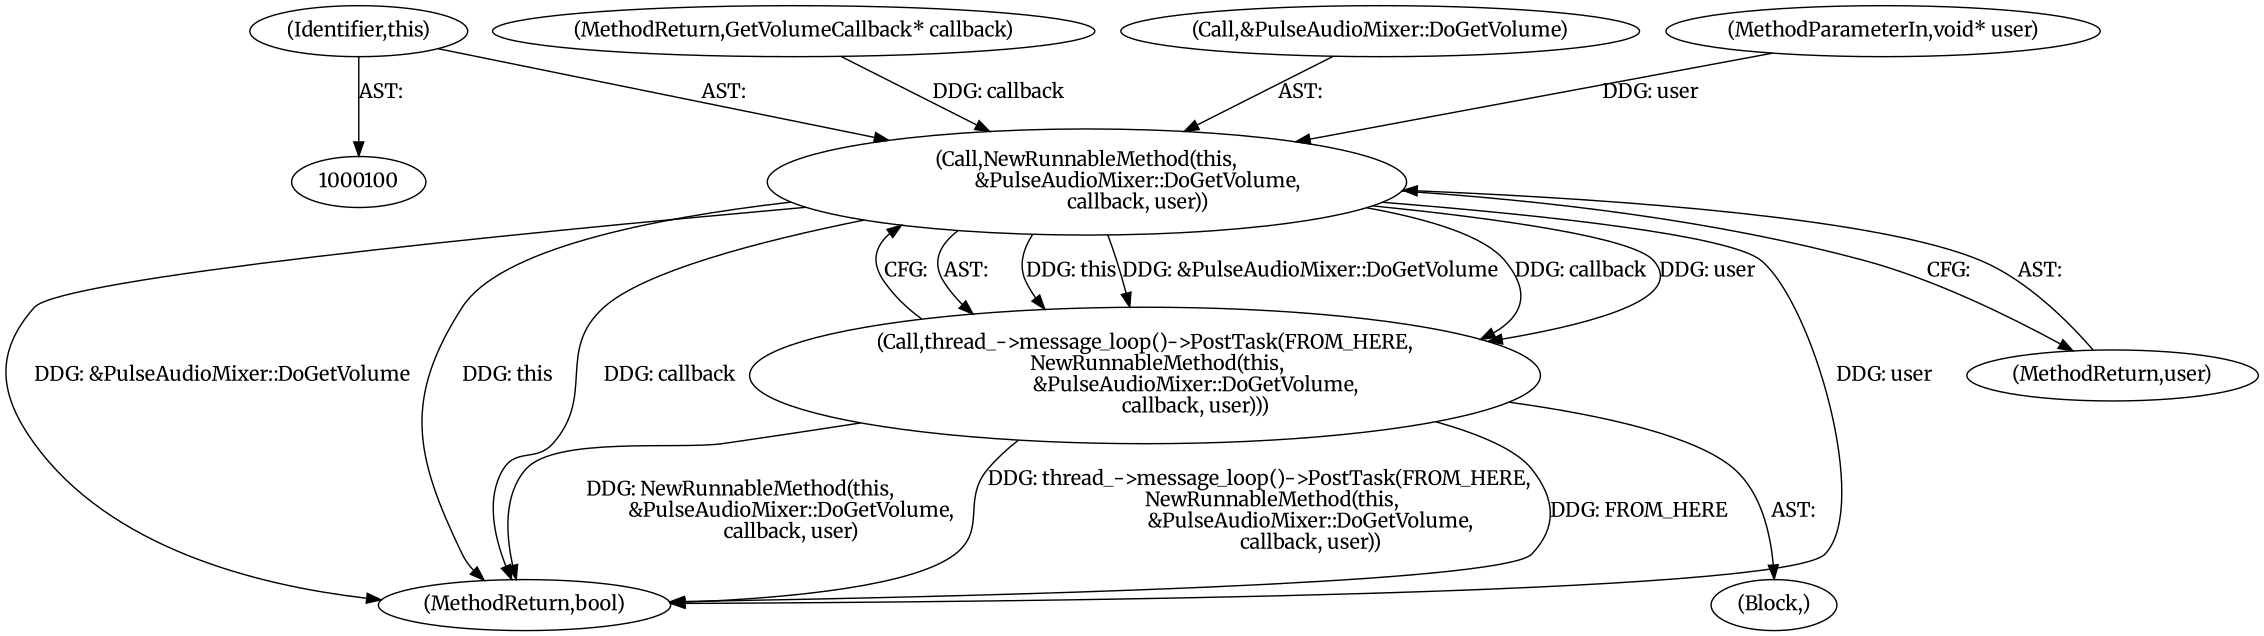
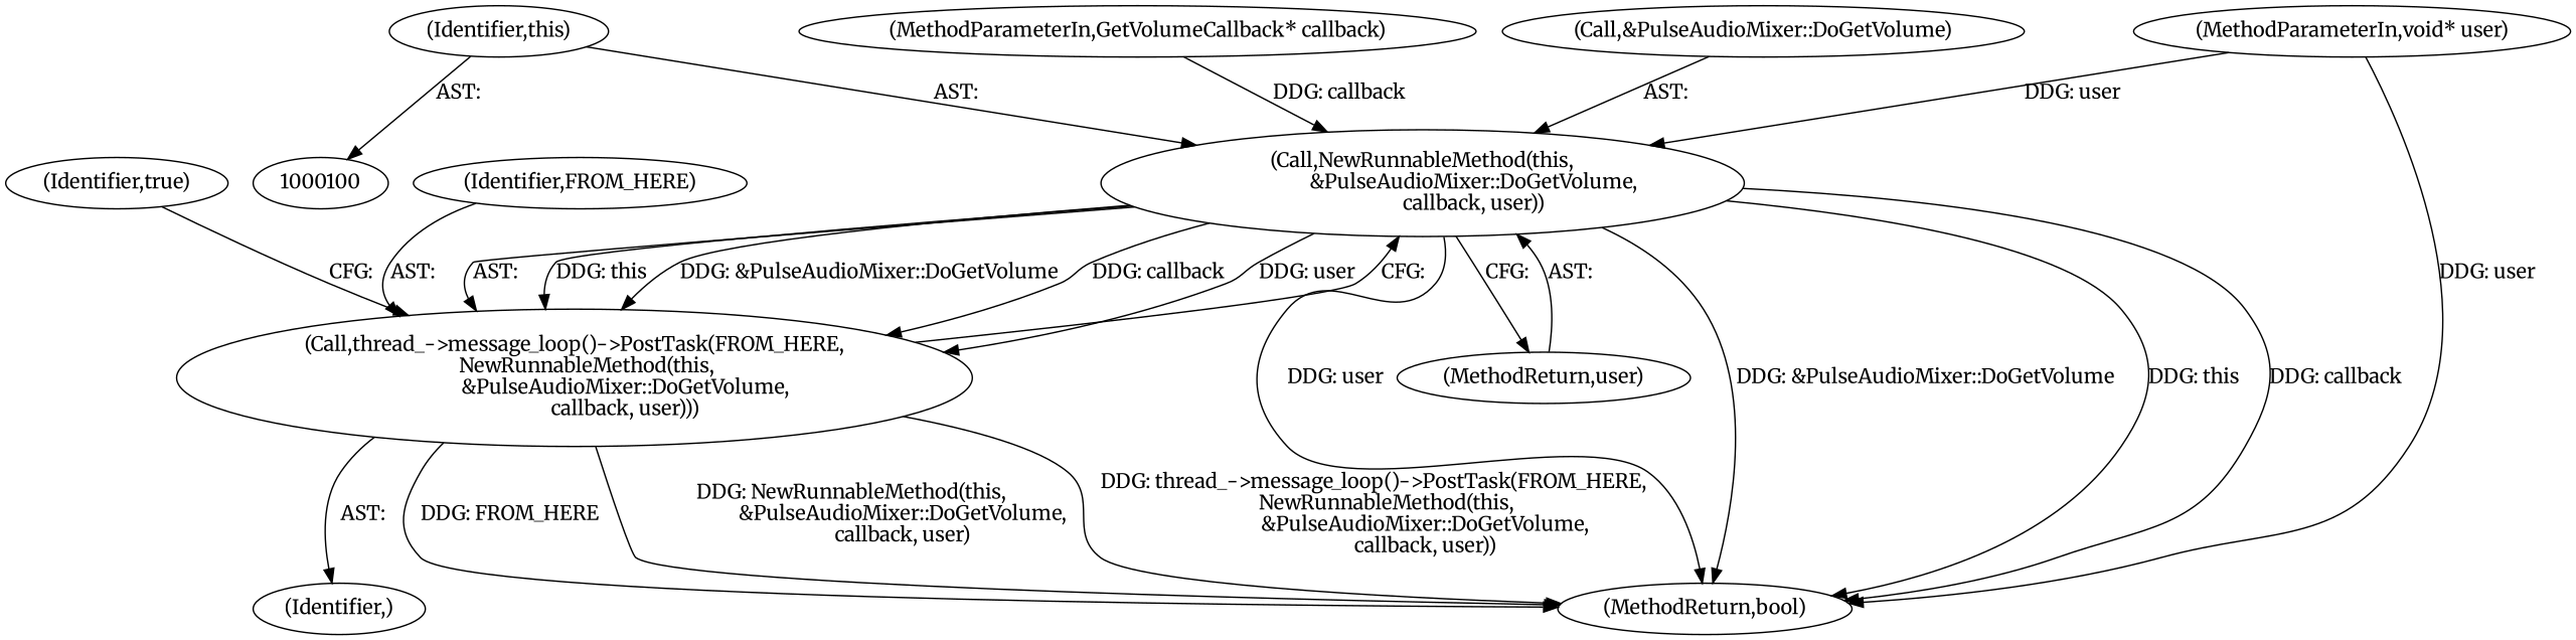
  digraph {
    fontname=Merriweather
    node [fontname=Merriweather]
    edge [fontname=Merriweather]
    n1 [label="(MethodParameterIn,void* user)"]
    n2 [label="(Call,NewRunnableMethod(this,\n                        &PulseAudioMixer::DoGetVolume,\n                        callback, user))"]
    n3 [label="(MethodReturn,bool)"]
    n4 [label="(Call,thread_->message_loop()->PostTask(FROM_HERE,\n      NewRunnableMethod(this,\n                        &PulseAudioMixer::DoGetVolume,\n                        callback, user)))"]
    n5 [label="(MethodReturn,user)"]
-   n6 [label="(Block,)"]
+   n6 [label="(Identifier,)"]
    n7 [label="(Identifier,this)"]
    1000100
-   n11 [label="(MethodReturn,GetVolumeCallback* callback)"]
+   n9 [label="(Identifier,true)"]
+   n10 [label="(Identifier,FROM_HERE)"]
+   n11 [label="(MethodParameterIn,GetVolumeCallback* callback)"]
    n12 [label="(Call,&PulseAudioMixer::DoGetVolume)"]
    n1 -> n2 [label="DDG: user"]
+   n1 -> n3 [label="DDG: user"]
    n2 -> n3 [label="DDG: user"]
    n2 -> n3 [label="DDG: &PulseAudioMixer::DoGetVolume"]
    n2 -> n3 [label="DDG: this"]
    n2 -> n3 [label="DDG: callback"]
    n2 -> n4 [label="AST: "]
    n2 -> n4 [label="DDG: this"]
    n2 -> n4 [label="DDG: &PulseAudioMixer::DoGetVolume"]
    n2 -> n4 [label="DDG: callback"]
    n2 -> n4 [label="DDG: user"]
    n2 -> n5 [label="CFG: "]
    n4 -> n2 [label="CFG: "]
    n4 -> n3 [label="DDG: NewRunnableMethod(this,\n                        &PulseAudioMixer::DoGetVolume,\n                        callback, user)"]
    n4 -> n3 [label="DDG: thread_->message_loop()->PostTask(FROM_HERE,\n      NewRunnableMethod(this,\n                        &PulseAudioMixer::DoGetVolume,\n                        callback, user))"]
    n4 -> n3 [label="DDG: FROM_HERE"]
    n4 -> n6 [label="AST: "]
    n5 -> n2 [label="AST: "]
    n7 -> n2 [label="AST: "]
    n7 -> 1000100 [label="AST: "]
+   n9 -> n4 [label="CFG: "]
+   n10 -> n4 [label="AST: "]
    n11 -> n2 [label="DDG: callback"]
    n12 -> n2 [label="AST: "]
  }
